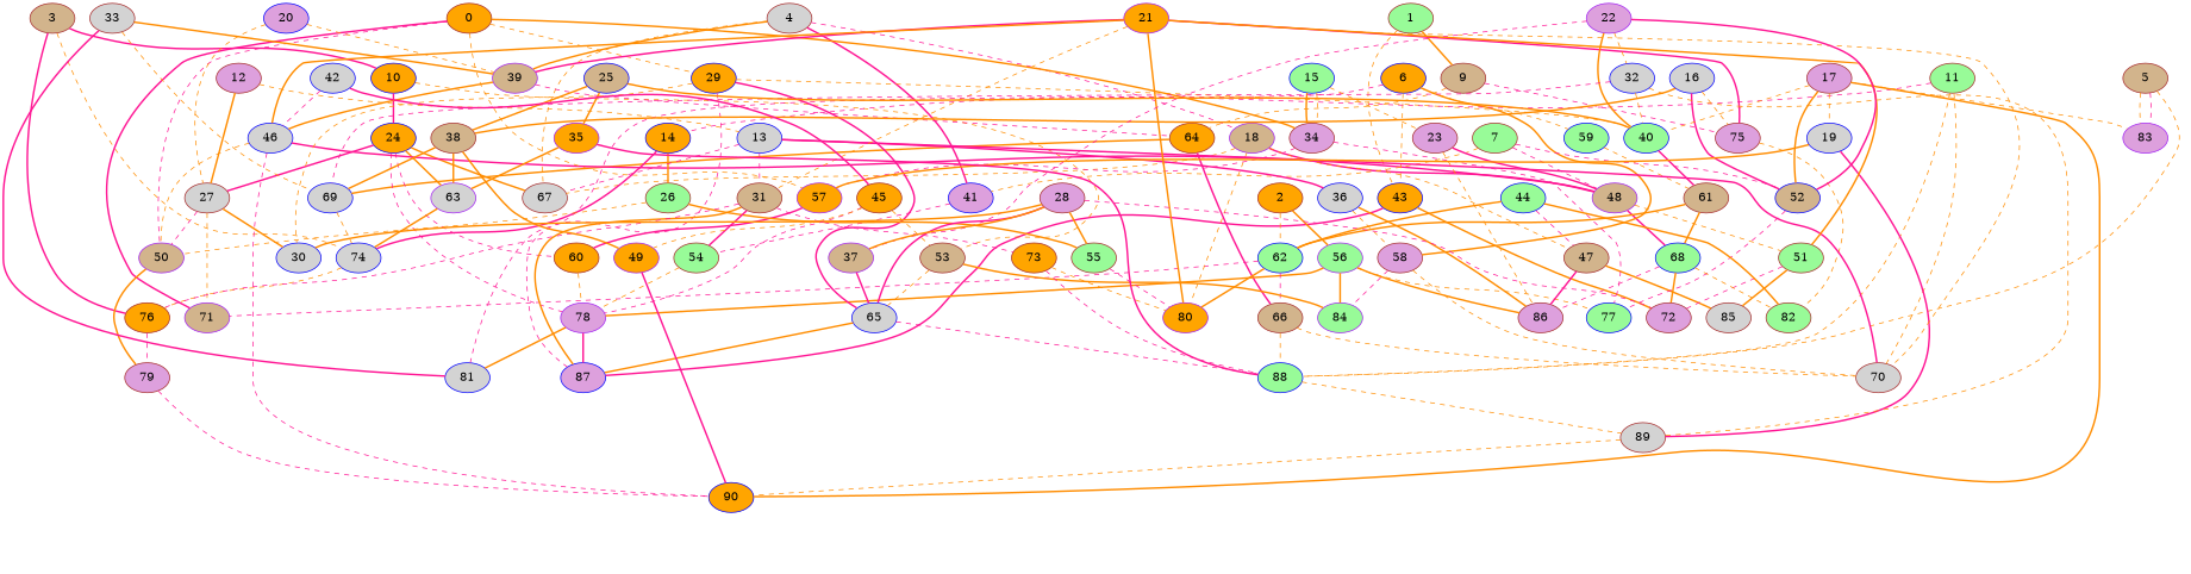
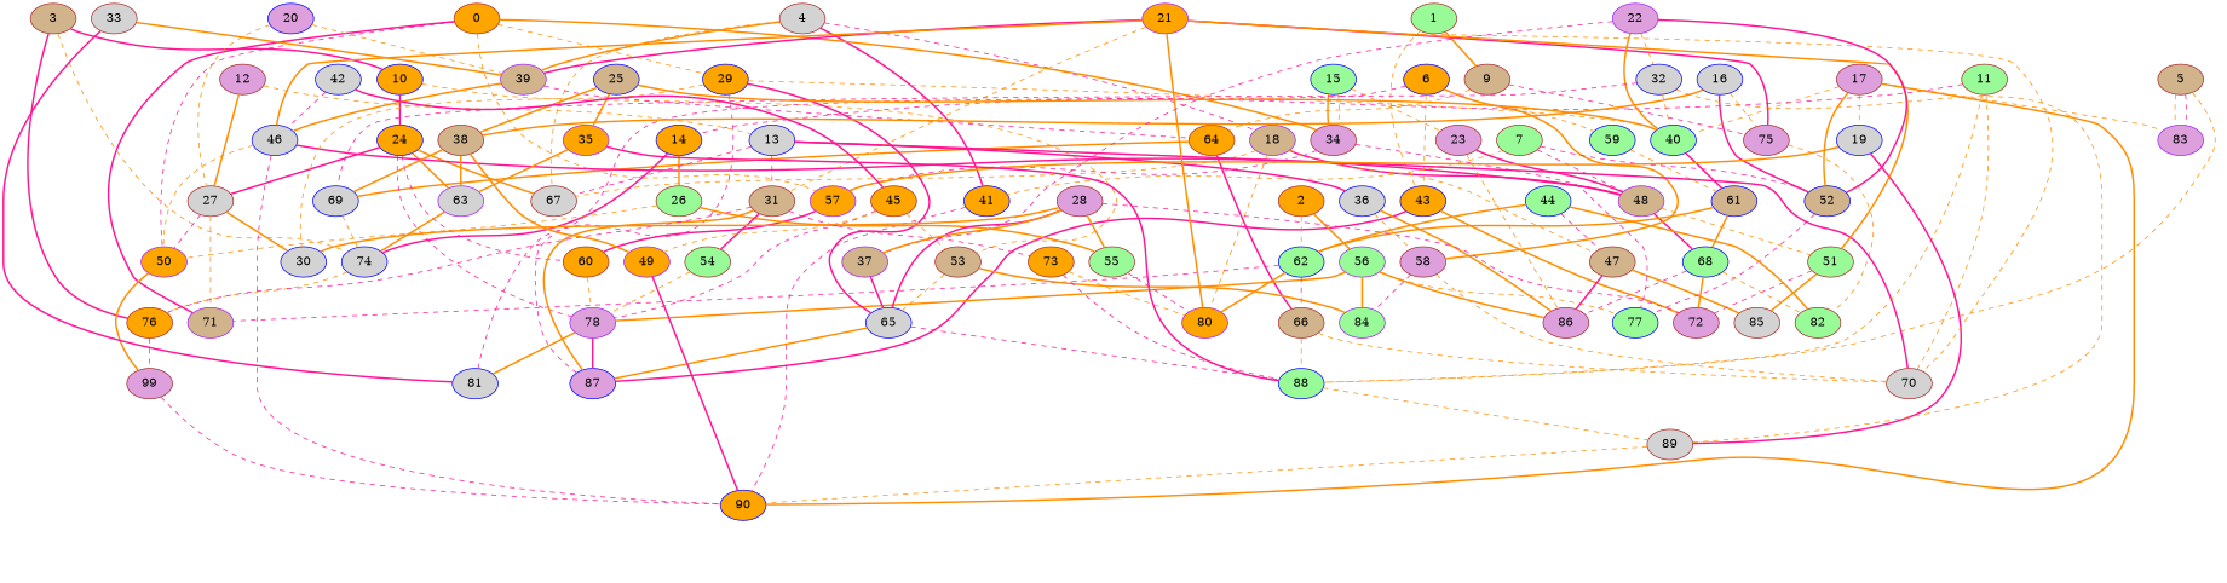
  graph {
    node [color=brown fillcolor=lightgrey style=filled]
    edge [color=darkorange style=dashed]
    1 [fillcolor=palegreen]
    9 [fillcolor=tan]
    43 [color=blue fillcolor=orange]
    64 [fillcolor=orange]
    75 [fillcolor=plum]
    72 [fillcolor=plum]
    87 [color=blue fillcolor=plum]
    2 [fillcolor=orange]
    56 [color=purple fillcolor=palegreen]
    62 [color=blue fillcolor=palegreen]
    86 [fillcolor=plum]
    78 [color=purple fillcolor=plum]
    77 [color=blue fillcolor=palegreen]
    84 [color=purple fillcolor=palegreen]
    71 [color=purple fillcolor=tan]
    80 [color=purple fillcolor=orange]
    66 [fillcolor=tan]
    3 [fillcolor=tan]
    10 [color=blue fillcolor=orange]
    74 [color=blue]
    76 [fillcolor=orange]
    24 [color=blue fillcolor=orange]
    53 [fillcolor=tan]
-   79 [fillcolor=plum]
+   79 [fillcolor=plum label=99]
    18 [color=purple fillcolor=tan]
    4
    39 [color=purple fillcolor=tan]
-   41 [color=blue fillcolor=plum]
+   41 [color=blue fillcolor=orange]
    67
    48 [color=purple fillcolor=tan]
    47 [fillcolor=tan]
    46 [color=blue]
    90 [color=blue fillcolor=orange]
    5 [fillcolor=tan]
    83 [color=purple fillcolor=plum]
    88 [color=blue fillcolor=palegreen]
    89
    6 [color=blue fillcolor=orange]
    58 [fillcolor=plum]
    59 [color=blue fillcolor=palegreen]
    81 [color=blue]
    70
-   61 [fillcolor=tan]
+   61 [color=blue fillcolor=tan]
    7 [fillcolor=palegreen]
    52 [color=blue fillcolor=tan]
    51 [fillcolor=palegreen]
    68 [color=blue fillcolor=palegreen]
    n48 [fillcolor=orange label=0]
    29 [color=blue fillcolor=orange]
    34 [fillcolor=plum]
-   50 [color=purple fillcolor=tan]
+   50 [color=purple fillcolor=orange]
    57 [color=purple fillcolor=orange]
    40 [color=blue fillcolor=palegreen]
    30 [color=blue]
    65 [color=blue]
    60 [fillcolor=orange]
    69 [color=blue]
    82 [fillcolor=palegreen]
    27
    63 [color=purple]
    11 [fillcolor=palegreen]
    14 [color=blue fillcolor=orange]
    26 [fillcolor=palegreen]
    12 [fillcolor=plum]
    13 [color=blue]
    31 [fillcolor=tan]
    36 [color=blue]
    54 [fillcolor=palegreen]
    73 [fillcolor=orange]
    55 [fillcolor=palegreen]
    15 [color=blue fillcolor=palegreen]
    23 [fillcolor=plum]
    16 [color=blue]
    38 [fillcolor=tan]
    49 [color=purple fillcolor=orange]
    17 [fillcolor=plum]
    19 [color=blue]
    85
    20 [color=blue fillcolor=plum]
    21 [color=purple fillcolor=orange]
    22 [color=purple fillcolor=plum]
    32 [color=blue]
    37 [color=purple fillcolor=tan]
    25 [color=blue fillcolor=tan]
    35 [color=purple fillcolor=orange]
    28 [fillcolor=plum]
    33
    42 [color=blue]
    45 [fillcolor=orange]
    44 [color=blue fillcolor=palegreen]
    1 -- 9 [style=bold]
    1 -- 43
    9 -- 64
    9 -- 75 [color=deeppink]
    43 -- 72 [style=bold]
    43 -- 87 [color=deeppink style=bold]
    64 -- 66 [color=deeppink style=bold]
    64 -- 69 [style=bold]
    75 -- 82
    2 -- 56 [style=bold]
    2 -- 62
    56 -- 86 [style=bold]
    56 -- 78 [style=bold]
    56 -- 77
    56 -- 84 [style=bold]
    62 -- 71 [color=deeppink]
    62 -- 80 [style=bold]
    62 -- 66 [color=deeppink]
    78 -- 87 [color=deeppink style=bold]
    78 -- 81 [style=bold]
    66 -- 88
    66 -- 70
    3 -- 10 [color=deeppink style=bold]
    3 -- 74
    3 -- 76 [color=deeppink style=bold]
    10 -- 24 [color=deeppink style=bold]
    10 -- 53
    74 -- 76
    76 -- 79 [color=deeppink]
    24 -- 78 [color=deeppink]
    24 -- 67 [style=bold]
    24 -- 60 [color=deeppink]
    24 -- 27 [color=deeppink style=bold]
    24 -- 63 [style=bold]
    53 -- 84 [style=bold]
    53 -- 65
    79 -- 90 [color=deeppink]
    18 -- 80
    18 -- 67
    18 -- 48 [color=deeppink style=bold]
    18 -- 47
    4 -- 18 [color=deeppink]
    4 -- 39 [style=bold]
    4 -- 41 [color=deeppink style=bold]
    4 -- 67
    39 -- 64 [color=deeppink]
    39 -- 46 [style=bold]
-   41 -- 54 [color=deeppink]
+   41 -- 90 [color=deeppink]
    48 -- 51
    48 -- 68 [color=deeppink style=bold]
    47 -- 86 [color=deeppink style=bold]
    47 -- 85 [style=bold]
    46 -- 48 [color=deeppink style=bold]
    46 -- 90 [color=deeppink]
    46 -- 50
    5 -- 83
    5 -- 83 [color=deeppink]
    5 -- 88
    88 -- 89
    89 -- 90
    6 -- 43
    6 -- 58 [style=bold]
    6 -- 59
    6 -- 81 [color=deeppink]
    58 -- 84 [color=deeppink]
    58 -- 70
    59 -- 61
    61 -- 62 [style=bold]
    61 -- 68 [style=bold]
    7 -- 41
    7 -- 48 [color=deeppink]
    7 -- 52 [color=deeppink]
    52 -- 77 [color=deeppink]
    51 -- 72 [color=deeppink]
    51 -- 85 [style=bold]
    68 -- 72 [style=bold]
    68 -- 86 [color=deeppink]
    68 -- 82
    n48 -- 71 [color=deeppink style=bold]
    n48 -- 29
    n48 -- 34 [style=bold]
    n48 -- 50 [color=deeppink]
    n48 -- 57
    29 -- 87 [color=deeppink]
    29 -- 40
    29 -- 30
    29 -- 65 [color=deeppink style=bold]
    34 -- 77 [color=deeppink]
    34 -- 57 [color=deeppink]
    50 -- 79 [style=bold]
    57 -- 60 [color=deeppink style=bold]
    40 -- 61 [color=deeppink style=bold]
    65 -- 87 [style=bold]
    65 -- 88 [color=deeppink]
    60 -- 78
    69 -- 74
    27 -- 71
    27 -- 50 [color=deeppink]
    27 -- 30 [style=bold]
    63 -- 74 [style=bold]
    11 -- 88
    11 -- 70
    11 -- 14 [color=deeppink]
    14 -- 74 [color=deeppink style=bold]
    14 -- 26 [style=bold]
    26 -- 50
    26 -- 55 [style=bold]
    12 -- 27 [style=bold]
    12 -- 13
    13 -- 67 [color=deeppink]
    13 -- 70 [color=deeppink style=bold]
    13 -- 31 [color=deeppink]
    13 -- 36 [color=deeppink style=bold]
    31 -- 87 [style=bold]
    31 -- 76 [color=deeppink]
    31 -- 54 [color=deeppink style=bold]
    31 -- 73 [color=deeppink]
    36 -- 86 [style=bold]
    36 -- 58
    54 -- 78
    73 -- 80
    73 -- 88 [color=deeppink]
    55 -- 80 [color=deeppink]
    15 -- 34 [style=bold]
    15 -- 34
    15 -- 23
    23 -- 86
    23 -- 48 [color=deeppink style=bold]
    16 -- 75
    16 -- 52 [color=deeppink style=bold]
    16 -- 38 [style=bold]
    38 -- 69 [style=bold]
    38 -- 63 [style=bold]
    38 -- 49 [style=bold]
    49 -- 90 [color=deeppink style=bold]
    17 -- 90 [style=bold]
    17 -- 83
    17 -- 52 [style=bold]
    17 -- 40
    17 -- 19
    19 -- 89 [color=deeppink style=bold]
    19 -- 57 [style=bold]
    20 -- 39
    20 -- 27
    21 -- 75 [color=deeppink style=bold]
    21 -- 80 [style=bold]
    21 -- 39 [color=deeppink style=bold]
    21 -- 46 [style=bold]
    21 -- 70
    21 -- 51 [style=bold]
    21 -- 31
    22 -- 52 [color=deeppink style=bold]
    22 -- 40 [style=bold]
    22 -- 32
    22 -- 37 [color=deeppink]
    32 -- 89
    32 -- 40
    32 -- 69 [color=deeppink]
    37 -- 65 [color=deeppink style=bold]
    25 -- 40 [style=bold]
    25 -- 38 [style=bold]
    25 -- 35 [style=bold]
    35 -- 88 [color=deeppink style=bold]
    35 -- 63 [style=bold]
    28 -- 72 [color=deeppink]
    28 -- 30 [style=bold]
    28 -- 65 [color=deeppink style=bold]
    28 -- 55 [style=bold]
    28 -- 37 [style=bold]
    33 -- 39 [style=bold]
    33 -- 81 [color=deeppink style=bold]
-   33 -- 69
    42 -- 46 [color=deeppink]
    42 -- 45 [color=deeppink style=bold]
    45 -- 78 [color=deeppink]
    45 -- 53
    45 -- 49
    44 -- 62 [style=bold]
    44 -- 47 [color=deeppink]
    44 -- 82 [style=bold]
  }
